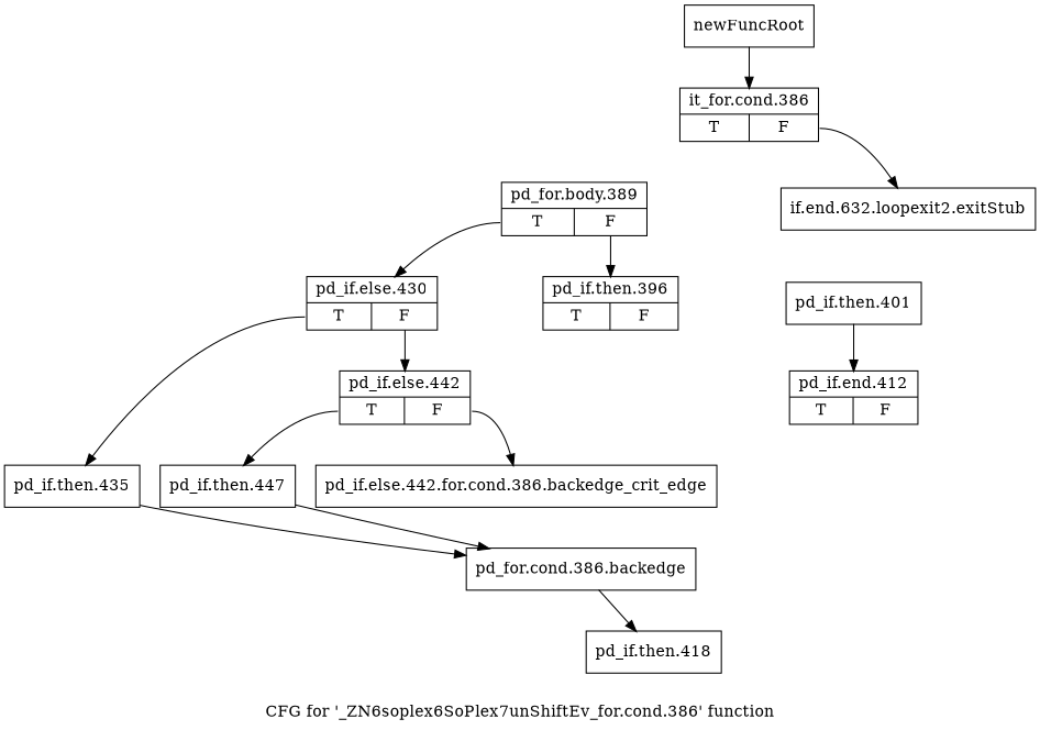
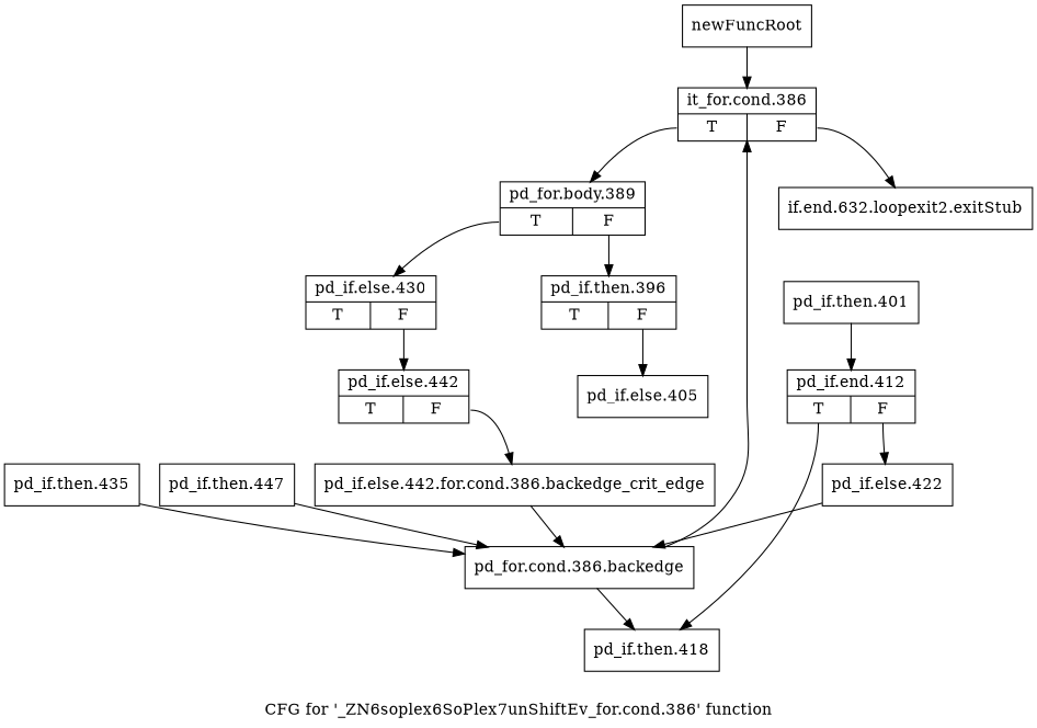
  digraph {
    label="CFG for '_ZN6soplex6SoPlex7unShiftEv_for.cond.386' function"
    node [shape=record]
    n1 [label="{newFuncRoot}"]
    n2 [label="{it_for.cond.386|{<s0>T|<s1>F}}"]
    n3 [label="{if.end.632.loopexit2.exitStub}"]
    n4 [label="{pd_for.body.389|{<s0>T|<s1>F}}"]
    n5 [label="{pd_if.else.430|{<s0>T|<s1>F}}"]
    n6 [label="{pd_if.then.396|{<s0>T|<s1>F}}"]
    n7 [label="{pd_if.then.435}"]
    n8 [label="{pd_if.else.442|{<s0>T|<s1>F}}"]
+   n9 [label="{pd_if.else.405}"]
    n10 [label="{pd_for.cond.386.backedge}"]
    n11 [label="{pd_if.then.447}"]
    n12 [label="{pd_if.else.442.for.cond.386.backedge_crit_edge}"]
    n13 [label="{pd_if.then.401}"]
    n14 [label="{pd_if.end.412|{<s0>T|<s1>F}}"]
    n15 [label="{pd_if.then.418}"]
+   n16 [label="{pd_if.else.422}"]
    n1 -> n2
    n2 -> n3 [tailport=s1]
+   n2 -> n4 [tailport=s0]
    n4 -> n5 [tailport=s0]
    n4 -> n6 [tailport=s1]
-   n5 -> n7 [tailport=s0]
    n5 -> n8 [tailport=s1]
+   n6 -> n9 [tailport=s1]
    n7 -> n10
-   n8 -> n11 [tailport=s0]
    n8 -> n12 [tailport=s1]
+   n10 -> n2
    n10 -> n15
    n11 -> n10
+   n12 -> n10
    n13 -> n14
+   n14 -> n15 [tailport=s0]
+   n14 -> n16 [tailport=s1]
+   n16 -> n10
  }
